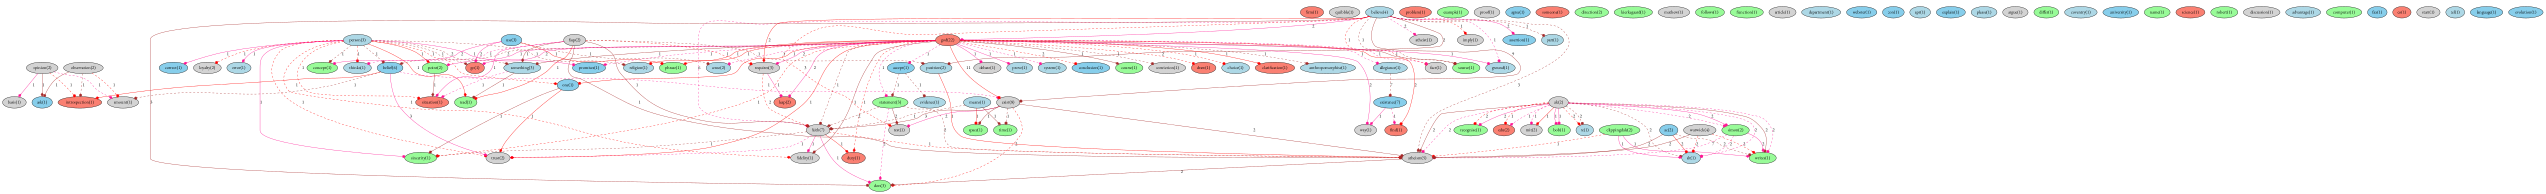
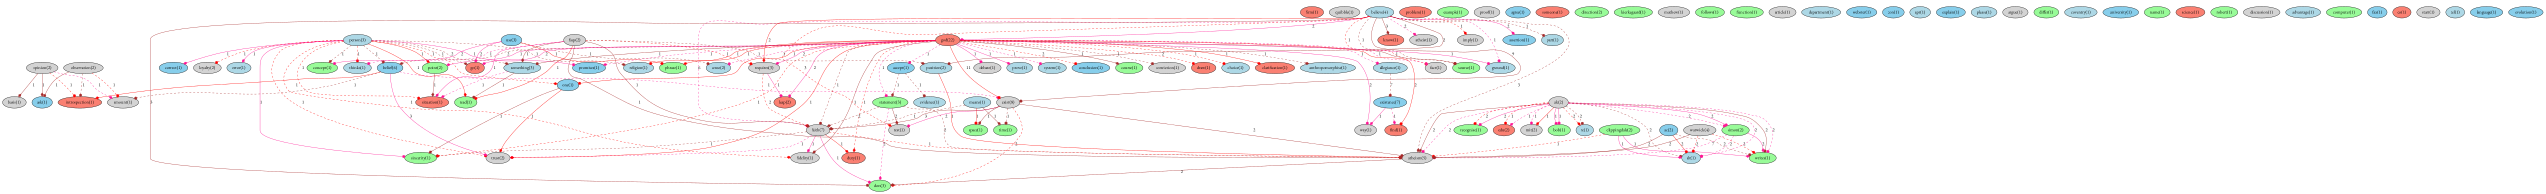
  digraph {
    fontname="EB Garamond"
    node [fillcolor=lightgrey fontname="EB Garamond" style=filled]
    edge [arrowhead=dot color=deeppink fontname="EB Garamond" style=dashed]
    n1 [fillcolor=salmon label="firm(1)"]
    n2 [label="quibble(1)"]
    n3 [label="observation(2)"]
    n4 [fillcolor=skyblue label="ask(1)"]
    n5 [fillcolor=salmon label="introspection(1)"]
    n6 [label="amount(1)"]
    n7 [fillcolor=salmon label="problem(1)"]
    n8 [label="opinion(2)"]
    n9 [label="basis(1)"]
    n10 [fillcolor=palegreen label="example(1)"]
    n11 [label="proof(1)"]
    n12 [fillcolor=skyblue label="agree(1)"]
    n13 [fillcolor=salmon label="someone(1)"]
    n14 [fillcolor=lightblue label="person(3)"]
    n15 [fillcolor=skyblue label="correct(1)"]
    n16 [label="loyalty(2)"]
    n17 [fillcolor=palegreen label="concept(1)"]
    n18 [fillcolor=lightblue label="error(1)"]
    n19 [fillcolor=palegreen label="point(2)"]
    n20 [fillcolor=lightblue label="something(3)"]
    n21 [fillcolor=lightblue label="religion(1)"]
    n22 [fillcolor=salmon label="go(1)"]
    n23 [fillcolor=salmon label="situation(1)"]
    n24 [fillcolor=skyblue label="belief(6)"]
    n25 [fillcolor=skyblue label="promises(1)"]
    n26 [fillcolor=palegreen label="read(1)"]
    n27 [fillcolor=skyblue label="one(1)"]
    n28 [fillcolor=palegreen label="sincerity(1)"]
    n29 [fillcolor=lightblue label="thinks(1)"]
    n30 [label="trust(2)"]
    n31 [label="fidelity(1)"]
    n32 [label="exist(8)"]
    n33 [label="rest(1)"]
    n34 [label="faith(7)"]
    n35 [label="atheism(5)"]
    n36 [fillcolor=palegreen label="don(3)"]
    n37 [fillcolor=palegreen label="space(1)"]
    n38 [fillcolor=palegreen label="time(1)"]
    n39 [fillcolor=palegreen label="direction(2)"]
    n40 [fillcolor=palegreen label="kierkegaard(1)"]
    n41 [fillcolor=skyblue label="use(3)"]
    n42 [fillcolor=lightblue label="sense(2)"]
    n43 [fillcolor=palegreen label="phrase(1)"]
    n44 [label="mathew(1)"]
    n45 [fillcolor=lightblue label="believe(4)"]
    n46 [fillcolor=salmon label="god(22)"]
    n47 [label="fact(1)"]
    n48 [fillcolor=palegreen label="source(1)"]
+   n49 [fillcolor=salmon label="know(1)"]
    n50 [label="atheist(1)"]
    n51 [label="requires(3)"]
    n52 [label="imply(1)"]
    n53 [fillcolor=lightblue label="ground(1)"]
    n54 [fillcolor=skyblue label="assertion(1)"]
    n55 [fillcolor=lightblue label="part(1)"]
    n56 [fillcolor=lightblue label="position(2)"]
    n57 [label="debate(1)"]
    n58 [fillcolor=skyblue label="accept(1)"]
    n59 [fillcolor=lightblue label="prove(1)"]
    n60 [fillcolor=lightblue label="system(1)"]
    n61 [fillcolor=lightblue label="allegiance(1)"]
    n62 [fillcolor=skyblue label="conclusion(1)"]
    n63 [fillcolor=salmon label="leap(2)"]
    n64 [fillcolor=palegreen label="course(1)"]
    n65 [fillcolor=palegreen label="statement(3)"]
    n66 [label="conviction(1)"]
    n67 [fillcolor=salmon label="draw(1)"]
    n68 [fillcolor=lightblue label="choice(1)"]
    n69 [fillcolor=salmon label="clarification(1)"]
    n70 [label="way(1)"]
    n71 [fillcolor=salmon label="find(1)"]
    n72 [fillcolor=lightblue label="anthropomorphise(1)"]
    n73 [fillcolor=salmon label="duty(1)"]
    n74 [fillcolor=lightblue label="evidence(1)"]
    n75 [fillcolor=skyblue label="existence(7)"]
    n76 [fillcolor=palegreen label="follows(1)"]
    n77 [fillcolor=palegreen label="function(1)"]
    n78 [label="article(1)"]
    n79 [fillcolor=lightblue label="department(1)"]
    n80 [fillcolor=skyblue label="webster(1)"]
    n81 [label="faqs(2)"]
    n82 [fillcolor=skyblue label="con(1)"]
    n83 [label="uk(2)"]
    n84 [fillcolor=palegreen label="recognise(1)"]
    n85 [fillcolor=salmon label="edu(2)"]
    n86 [label="mit(2)"]
    n87 [fillcolor=palegreen label="bob(1)"]
    n88 [fillcolor=lightblue label="re(1)"]
    n89 [fillcolor=palegreen label="simon(2)"]
    n90 [fillcolor=lightblue label="alt(1)"]
    n91 [fillcolor=palegreen label="writes(1)"]
    n92 [fillcolor=lightblue label="apr(1)"]
    n93 [fillcolor=skyblue label="explain(1)"]
    n94 [fillcolor=lightblue label="means(1)"]
    n95 [fillcolor=lightblue label="please(1)"]
    n96 [label="argue(1)"]
    n97 [fillcolor=palegreen label="differ(1)"]
    n98 [fillcolor=lightblue label="coventry(1)"]
    n99 [fillcolor=palegreen label="clippingdale(2)"]
    n100 [fillcolor=skyblue label="university(1)"]
    n101 [label="warwick(4)"]
    n102 [fillcolor=palegreen label="name(1)"]
    n103 [fillcolor=skyblue label="ac(2)"]
    n104 [fillcolor=salmon label="science(1)"]
    n105 [fillcolor=palegreen label="robert(1)"]
    n106 [label="discussion(1)"]
    n107 [fillcolor=lightblue label="advantage(1)"]
    n108 [fillcolor=palegreen label="computer(1)"]
    n109 [fillcolor=skyblue label="fax(1)"]
    n110 [fillcolor=salmon label="co(1)"]
    n111 [label="start(1)"]
    n112 [fillcolor=lightblue label="tel(1)"]
    n113 [fillcolor=skyblue label="language(1)"]
    n114 [fillcolor=skyblue label="evolution(1)"]
    n3 -> n4 [color=brown label=1 style=solid]
    n3 -> n5 [color=brown label=1]
    n3 -> n6 [color=red label=1]
    n8 -> n4 [arrowhead=diamond color=brown label=1 style=solid]
    n8 -> n5 [color=red label=1]
    n8 -> n6 [arrowhead=diamond label=1]
-   n8 -> n9 [arrowhead=diamond label=1 style=solid]
+   n8 -> n9 [arrowhead=diamond color=brown label=1 style=solid]
    n14 -> n15 [arrowhead=diamond label=1 style=solid]
    n14 -> n16 [color=red label=1]
    n14 -> n17 [arrowhead=diamond color=brown label=1]
    n14 -> n18 [arrowhead=diamond label=1 style=solid]
    n14 -> n19 [arrowhead=diamond color=red label=1 style=solid]
    n14 -> n20 [arrowhead=diamond color=brown label=2]
    n14 -> n21 [arrowhead=diamond color=brown label=1]
    n14 -> n22 [arrowhead=diamond color=brown label=1]
    n14 -> n23 [color=red label=1]
    n14 -> n24 [color=brown label=1]
    n14 -> n25 [label=1 style=solid]
    n14 -> n26 [arrowhead=diamond color=red label=1 style=solid]
    n14 -> n27 [arrowhead=diamond color=red label=1]
    n14 -> n28 [label=1 style=solid]
    n14 -> n29 [color=red label=1]
    n14 -> n30 [color=red label=1]
    n14 -> n31 [arrowhead=diamond color=red label=1]
    n19 -> n23 [arrowhead=diamond color=brown label=1 style=solid]
    n20 -> n23 [arrowhead=diamond label=1]
    n20 -> n26 [color=brown label=1 style=solid]
    n24 -> n5 [arrowhead=diamond color=red label=1 style=solid]
    n24 -> n6 [color=brown label=1]
    n24 -> n30 [arrowhead=diamond label=3 style=solid]
    n24 -> n32 [arrowhead=diamond label=1]
    n27 -> n28 [arrowhead=diamond color=brown label=1 style=solid]
    n27 -> n30 [arrowhead=diamond color=red label=1 style=solid]
    n32 -> n33 [label=2 style=solid]
    n32 -> n34 [arrowhead=diamond color=brown label=3 style=solid]
    n32 -> n35 [color=brown label=2 style=solid]
    n32 -> n36 [arrowhead=diamond color=red label=2]
    n32 -> n37 [arrowhead=diamond color=brown label=1 style=solid]
    n32 -> n38 [color=brown label=1]
    n34 -> n28 [color=brown label=1]
    n34 -> n30 [arrowhead=diamond label=1]
    n34 -> n31 [arrowhead=diamond label=1 style=solid]
    n34 -> n35 [arrowhead=diamond color=red label=1]
    n34 -> n36 [label=1 style=solid]
    n34 -> n73 [arrowhead=diamond color=red label=1 style=solid]
    n35 -> n36 [arrowhead=diamond color=brown label=2 style=solid]
    n41 -> n17 [label=2 style=solid]
    n41 -> n22 [label=2 style=solid]
    n41 -> n42 [color=brown label=1]
    n41 -> n43 [color=red label=1 style=solid]
    n45 -> n32 [color=brown label=9 style=solid]
    n45 -> n33 [arrowhead=diamond color=red label=3]
    n45 -> n34 [arrowhead=diamond label=6]
    n45 -> n35 [arrowhead=diamond color=brown label=3]
    n45 -> n36 [color=brown label=3 style=solid]
    n45 -> n46 [arrowhead=diamond label=2 style=solid]
    n45 -> n47 [color=red label=1]
    n45 -> n48 [color=brown label=1]
+   n45 -> n49 [arrowhead=diamond color=brown label=3 style=solid]
    n45 -> n50 [arrowhead=diamond label=2]
    n45 -> n51 [arrowhead=diamond color=red label=2 style=solid]
    n45 -> n52 [arrowhead=diamond color=red label=1]
    n45 -> n53 [label=1]
    n45 -> n54 [arrowhead=diamond label=2 style=solid]
    n45 -> n55 [color=brown label=1]
    n45 -> n56 [color=brown label=2 style=solid]
    n46 -> n19 [arrowhead=diamond label=1 style=solid]
    n46 -> n20 [color=brown label=1 style=solid]
    n46 -> n21 [color=red label=1 style=solid]
    n46 -> n22 [arrowhead=diamond label=2 style=solid]
    n46 -> n24 [arrowhead=diamond color=brown label=2]
    n46 -> n25 [arrowhead=diamond label=1]
    n46 -> n27 [color=red label=1 style=solid]
    n46 -> n28 [arrowhead=diamond color=red label=1]
    n46 -> n30 [arrowhead=diamond color=red label=1 style=solid]
    n46 -> n31 [arrowhead=diamond color=brown label=1 style=solid]
    n46 -> n32 [color=red label=11 style=solid]
    n46 -> n34 [color=brown label=1]
    n46 -> n42 [label=1]
    n46 -> n43 [arrowhead=diamond color=red label=1 style=solid]
    n46 -> n47 [label=1]
    n46 -> n48 [color=brown label=1 style=solid]
    n46 -> n51 [arrowhead=diamond label=2 style=solid]
    n46 -> n53 [label=1 style=solid]
    n46 -> n57 [label=1 style=solid]
    n46 -> n58 [label=1]
    n46 -> n59 [arrowhead=diamond label=1 style=solid]
    n46 -> n60 [label=1]
    n46 -> n61 [label=1]
    n46 -> n62 [color=red label=2]
    n46 -> n63 [label=2 style=solid]
    n46 -> n64 [arrowhead=diamond color=brown label=1 style=solid]
    n46 -> n65 [label=1]
    n46 -> n66 [color=brown label=1]
    n46 -> n67 [color=red label=2]
    n46 -> n68 [color=red label=1]
    n46 -> n69 [arrowhead=diamond color=red label=1 style=solid]
    n46 -> n70 [label=2 style=solid]
    n46 -> n71 [color=red label=2 style=solid]
    n46 -> n72 [arrowhead=diamond color=brown label=1]
    n46 -> n73 [arrowhead=diamond color=red label=1]
    n51 -> n34 [arrowhead=diamond color=red label=2]
    n51 -> n63 [label=1 style=solid]
    n56 -> n35 [arrowhead=diamond color=red label=1 style=solid]
    n58 -> n65 [arrowhead=diamond color=brown label=1]
    n58 -> n74 [color=brown label=1]
    n61 -> n75 [color=brown label=7]
    n65 -> n33 [arrowhead=diamond color=brown label=2 style=solid]
    n65 -> n34 [arrowhead=diamond color=brown label=2]
    n65 -> n35 [color=brown label=2]
    n65 -> n36 [arrowhead=diamond label=2]
    n75 -> n70 [arrowhead=diamond label=1 style=solid]
    n75 -> n71 [arrowhead=diamond label=1]
    n81 -> n20 [arrowhead=diamond color=brown label=1 style=solid]
    n81 -> n23 [arrowhead=diamond label=1 style=solid]
    n81 -> n26 [color=red label=1 style=solid]
    n81 -> n29 [label=1]
    n81 -> n34 [color=brown label=1 style=solid]
    n81 -> n35 [color=brown label=1 style=solid]
    n81 -> n51 [color=red label=1]
    n81 -> n56 [arrowhead=diamond color=brown label=1]
    n83 -> n35 [arrowhead=diamond color=brown label=2 style=solid]
    n83 -> n35 [label=2]
    n83 -> n84 [color=red label=2]
    n83 -> n84 [label=2 style=solid]
    n83 -> n85 [color=red label=1]
    n83 -> n85 [arrowhead=diamond label=1]
    n83 -> n86 [label=1]
    n83 -> n86 [arrowhead=diamond color=red label=1 style=solid]
    n83 -> n87 [label=1 style=solid]
    n83 -> n87 [label=1 style=solid]
    n83 -> n88 [arrowhead=diamond color=red label=2]
    n83 -> n88 [color=brown label=2]
    n83 -> n89 [label=2 style=solid]
    n83 -> n89 [label=2]
    n83 -> n90 [label=2]
    n83 -> n90 [color=brown label=2]
    n83 -> n91 [color=brown label=2 style=solid]
    n83 -> n91 [label=2]
    n89 -> n35 [label=7]
    n89 -> n90 [label=2]
    n89 -> n91 [arrowhead=diamond label=2 style=solid]
    n94 -> n34 [color=brown label=1]
    n94 -> n37 [color=red label=1 style=solid]
    n94 -> n38 [arrowhead=diamond color=brown label=1 style=solid]
    n99 -> n35 [color=red label=1]
    n99 -> n90 [arrowhead=diamond label=1 style=solid]
    n99 -> n91 [arrowhead=diamond label=1 style=solid]
    n101 -> n35 [arrowhead=diamond color=brown label=2 style=solid]
    n101 -> n90 [color=red label=2]
    n101 -> n91 [arrowhead=diamond color=red label=2]
    n103 -> n35 [color=brown label=2 style=solid]
    n103 -> n90 [color=red label=2 style=solid]
    n103 -> n91 [color=brown label=2]
  }
